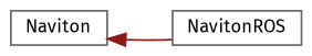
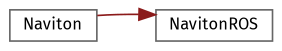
  digraph {
    rankdir=LR
    fontname="Fira Sans"
    node [color=grey40 fillcolor=white fontname="Fira Sans" fontsize=10 shape=box style=filled]
    n1 [height=0.2 label=Naviton width=0.4]
    n2 [height=0.2 label=NavitonROS width=0.4]
-   n1 -> n2 [color=firebrick4 dir=back fontname="Fira Sans" fontsize=10 labelfontname=Helvetica labelfontsize=10 style=solid]
+   n2 -> n1 [color=firebrick4 dir=back fontname="Fira Sans" fontsize=10 labelfontname=Helvetica labelfontsize=10 style=solid]
  }
